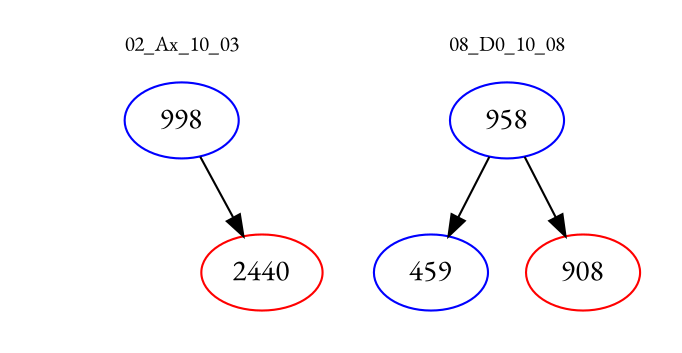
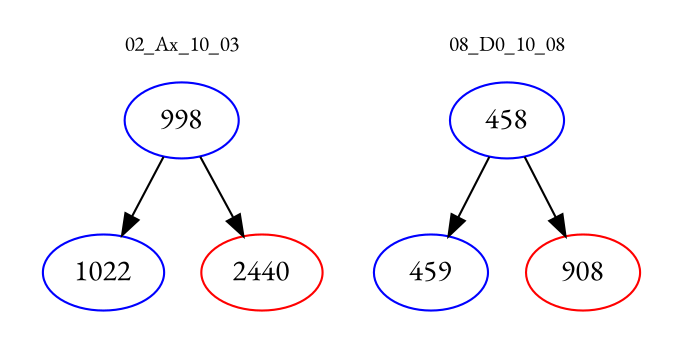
  digraph {
    fontname="EB Garamond"
    node [color=blue fontname="EB Garamond"]
    edge [color=black fontname="EB Garamond"]
    n1 [label=998]
+   n2 [label=1022]
    n3 [color=red label=2440]
-   n4 [label=958]
+   n4 [label=458]
    n5 [label=459]
    n6 [color=red label=908]
    subgraph cluster_1 {
      color=white
      fontsize=10
      label="02_Ax_10_03"
      n1
+     n2
      n3
    }
    subgraph cluster_2 {
      color=white
      fontsize=10
      label="08_D0_10_08"
      n4
      n5
      n6
    }
+   n1 -> n2
    n1 -> n3
    n4 -> n5
    n4 -> n6
  }
